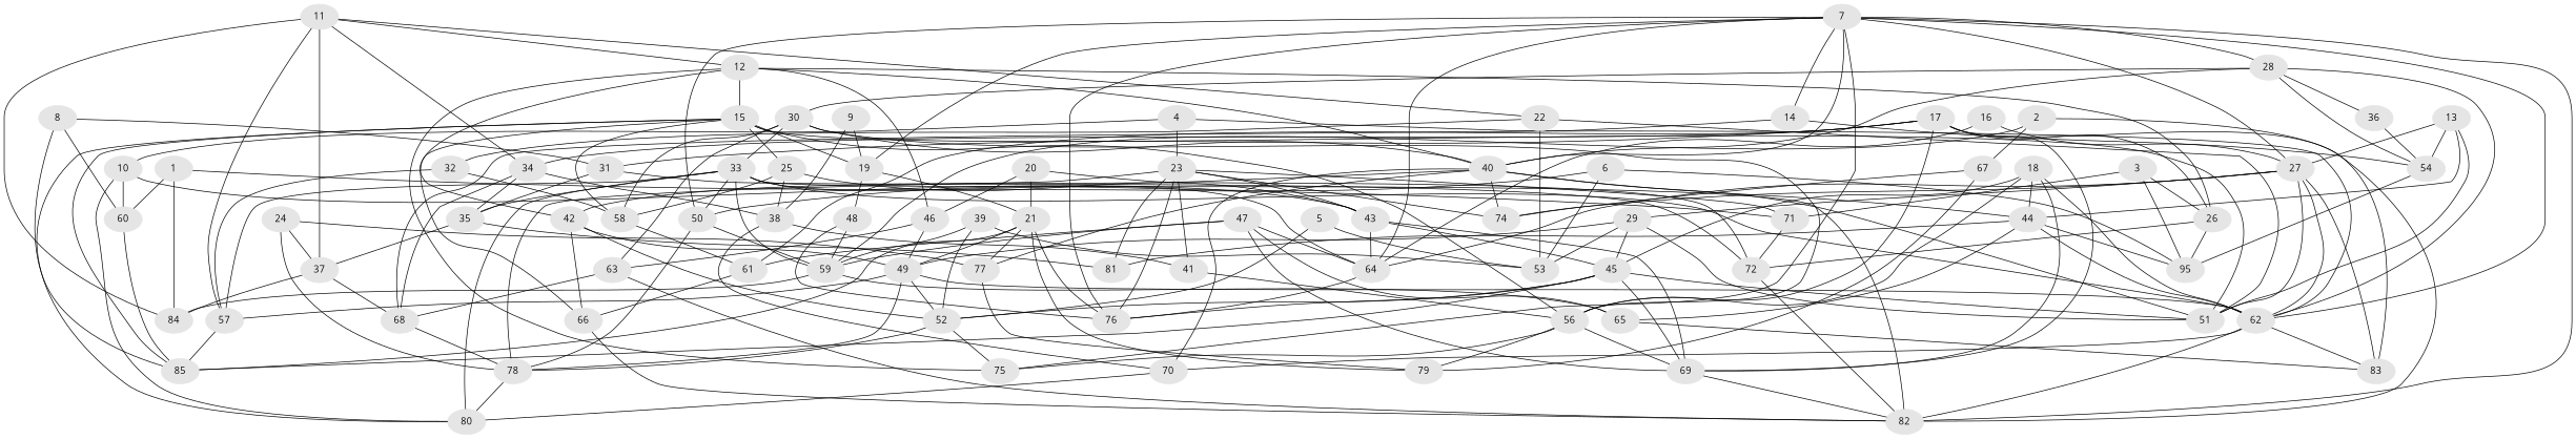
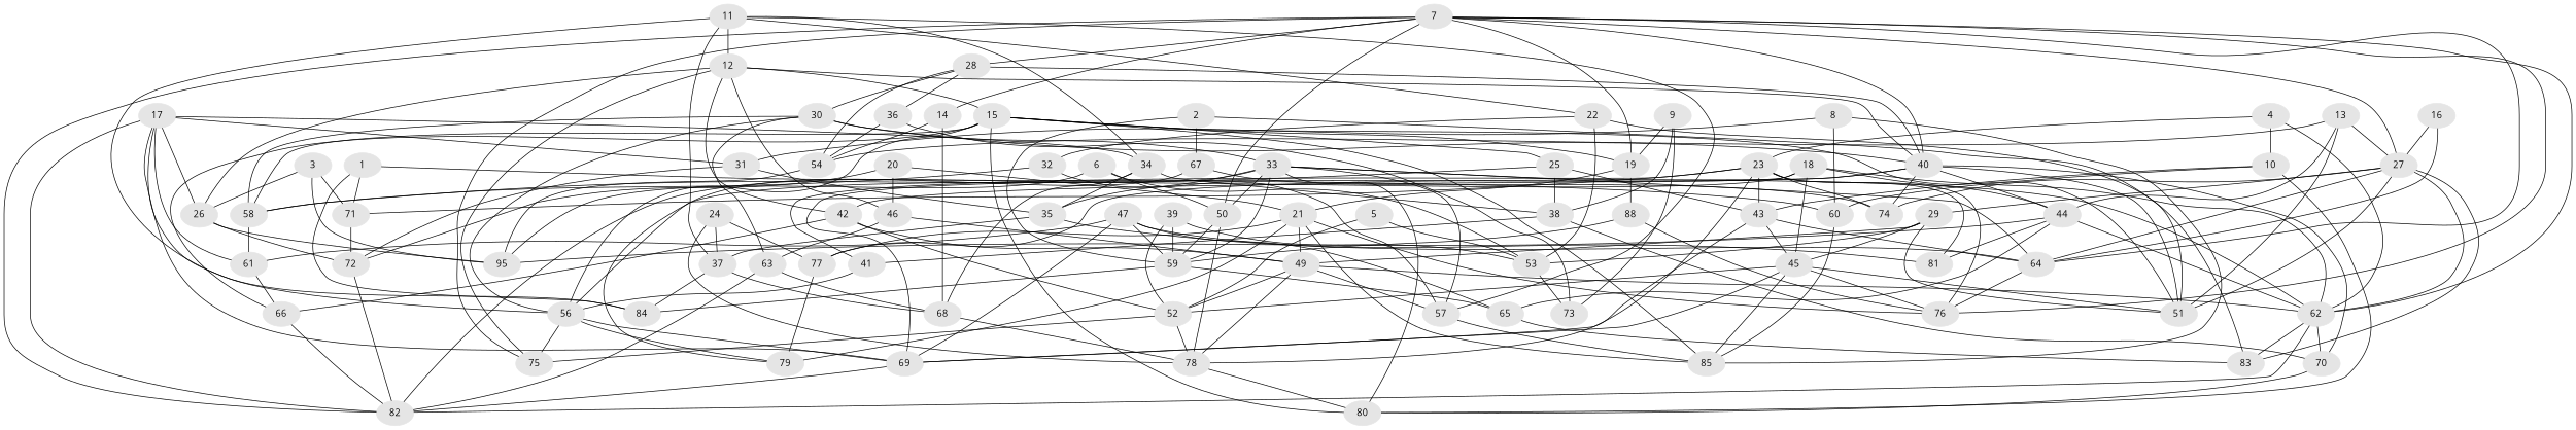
  graph {
    fontname="Open Sans"
    node [color=gray90 fontname="Open Sans" style=filled]
    edge [fontname="Open Sans" weight=1.0]
    1
    60
    71
    84
    85
    72
    2
    59
    67
    83
    65
    79
    74
    3
    26
    n16 [label=95]
    4
    10
    23
    62
    43
    80
    76
    41
    78
    81
    82
    70
    5
    52
    53
    75
+   73
    6
    50
    7
    14
    19
    27
    28
    40
    64
    54
    68
    21
-   48
+   48 [label=88]
    51
    29
    30
    36
    42
    44
    77
    8
    31
    35
    9
    38
    69
    45
    11
    12
    22
    34
    37
    57
    15
    46
    32
    25
    56
    58
    66
    49
    63
    13
    61
    16
    17
    18
    20
    24
    33
    39
    47
    1 -- 60
    1 -- 71
    1 -- 84
    60 -- 85
    71 -- 72
    72 -- 82
    2 -- 59
    2 -- 67
    2 -- 83
    59 -- 84
    59 -- 65
    67 -- 79
    67 -- 74
    65 -- 83
    3 -- 71
    3 -- 26
    3 -- n16
    26 -- 72
    26 -- n16
    4 -- 10
    4 -- 23
    4 -- 62
    10 -- 60
    10 -- 43
    10 -- 80
    23 -- 71
    23 -- 74
    23 -- 43
    23 -- 76
    23 -- 41
    23 -- 78
    23 -- 81
    62 -- 83
    62 -- 82
    62 -- 70
    43 -- 64
    43 -- 69
    43 -- 45
    41 -- 56
    78 -- 80
    70 -- 80
    5 -- 52
    5 -- 53
    52 -- 78
    52 -- 75
+   53 -- 73
    6 -- n16
    6 -- 53
    6 -- 50
    50 -- 59
    50 -- 78
    7 -- 62
    7 -- 76
    7 -- 82
    7 -- 75
    7 -- 50
    7 -- 14
    7 -- 19
    7 -- 27
    7 -- 28 [weight=2.0]
    7 -- 40
    7 -- 64
    14 -- 54
    14 -- 68
    19 -- 21
    19 -- 48
    27 -- 83
    27 -- 74
    27 -- 62
    27 -- 64
    27 -- 51
    27 -- 29
-   28 -- 62
    28 -- 40
    28 -- 54
    28 -- 30
    28 -- 36
    40 -- 74
    40 -- 70
    40 -- 51
    40 -- 42
    40 -- 44
    40 -- 77
    64 -- 76
    54 -- n16
    68 -- 78
    21 -- 85
    21 -- 79
    21 -- 76
    21 -- 77
    21 -- 49
    48 -- 59
    48 -- 76
    29 -- 53
    29 -- 51
    29 -- 45
    29 -- 49
    30 -- 40
    30 -- 56
    30 -- 58
    30 -- 63
    30 -- 33
+   36 -- 73
    36 -- 54
    42 -- 52
    42 -- 66
    42 -- 49
    44 -- 65
    44 -- n16
    44 -- 62
    44 -- 81
    77 -- 79
    8 -- 60
    8 -- 85
    8 -- 31
    31 -- 72
    31 -- 35
    35 -- 81 [weight=2.0]
    35 -- 37
+   9 -- 73
    9 -- 19
    9 -- 38
    38 -- 41
    38 -- 70
    69 -- 82
    45 -- 85
    45 -- 76
    45 -- 52
    45 -- 51
    45 -- 69
    11 -- 84 [weight=2.0]
    11 -- 12
    11 -- 22
    11 -- 34
    11 -- 37
    11 -- 57
    12 -- 26
    12 -- 75
    12 -- 40
    12 -- 42
    12 -- 15
    12 -- 46
    22 -- 53 [weight=2.0]
    22 -- 51
    22 -- 32
    34 -- 68
    34 -- 35
    34 -- 38
    37 -- 84
    37 -- 68
    57 -- 85
    15 -- 85
    15 -- 80
    15 -- 19
    15 -- 51
    15 -- 25
    15 -- 56
    15 -- 58
    15 -- 66
    46 -- 49 [weight=2.0]
    46 -- 63
    32 -- 57
    32 -- 58
    25 -- 43
    25 -- 38
    25 -- 58
    56 -- 79
    56 -- 75
    56 -- 69
    58 -- 61
    66 -- 82
    49 -- 62
    49 -- 78
    49 -- 52
    49 -- 57
    63 -- 82
    63 -- 68
    13 -- 27
    13 -- 54
    13 -- 51
    13 -- 44
    61 -- 66
    16 -- 27
    16 -- 64
    17 -- 26 [weight=2.0]
    17 -- 82
    17 -- 31
    17 -- 69
    17 -- 34
    17 -- 56
    17 -- 61
    18 -- 62
    18 -- 44
    18 -- 69
    18 -- 45
    18 -- 56
    20 -- 72
    20 -- 21
    20 -- 46
    24 -- 78 [weight=2.0]
    24 -- 77
    24 -- 37
    33 -- 59
    33 -- 62
    33 -- 80
    33 -- 82
    33 -- 50
    33 -- 64
    33 -- 35
    33 -- 57
    39 -- 59 [weight=2.0]
    39 -- 52
    39 -- 53
    47 -- 59
    47 -- 65
    47 -- 64
    47 -- 69
    47 -- 61
  }
